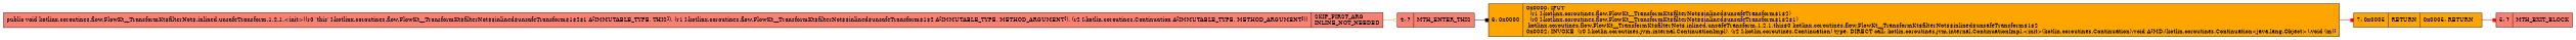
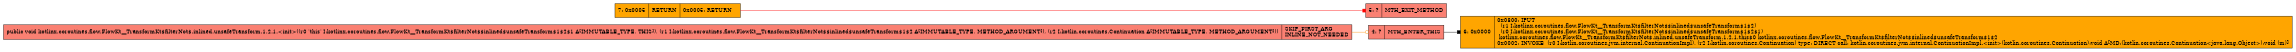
  digraph {
    rankdir=LR
    node [fillcolor=salmon shape=record style=filled]
    edge [arrowhead=box color=red]
    n1 [label="{4\:\ ?|MTH_ENTER_THIS\l}"]
-   n2 [fillcolor=orange label="{6\:\ 0x0000|0x0000: IPUT  \l  (r1 I:kotlinx.coroutines.flow.FlowKt__TransformKt$filterNot$$inlined$unsafeTransform$1$2)\l  (r0 I:kotlinx.coroutines.flow.FlowKt__TransformKt$filterNot$$inlined$unsafeTransform$1$2$1)\l kotlinx.coroutines.flow.FlowKt__TransformKt$filterNot$.inlined.unsafeTransform.1.2.1.this$0 kotlinx.coroutines.flow.FlowKt__TransformKt$filterNot$$inlined$unsafeTransform$1$2 \l0x0002: INVOKE  (r0 I:kotlin.coroutines.jvm.internal.ContinuationImpl), (r2 I:kotlin.coroutines.Continuation) type: DIRECT call: kotlin.coroutines.jvm.internal.ContinuationImpl.\<init\>(kotlin.coroutines.Continuation):void A[MD:(kotlin.coroutines.Continuation\<java.lang.Object\>):void (m)]\l}"]
+   n2 [fillcolor=orange label="{6\:\ 0x0000|0x0800: IPUT  \l  (r1 I:kotlinx.coroutines.flow.FlowKt__TransformKt$filterNot$$inlined$unsafeTransform$1$2)\l  (r0 I:kotlinx.coroutines.flow.FlowKt__TransformKt$filterNot$$inlined$unsafeTransform$1$2$1)\l kotlinx.coroutines.flow.FlowKt__TransformKt$filterNot$.inlined.unsafeTransform.1.2.1.this$0 kotlinx.coroutines.flow.FlowKt__TransformKt$filterNot$$inlined$unsafeTransform$1$2 \l0x0002: INVOKE  (r0 I:kotlin.coroutines.jvm.internal.ContinuationImpl), (r2 I:kotlin.coroutines.Continuation) type: DIRECT call: kotlin.coroutines.jvm.internal.ContinuationImpl.\<init\>(kotlin.coroutines.Continuation):void A[MD:(kotlin.coroutines.Continuation\<java.lang.Object\>):void (m)]\l}"]
    n3 [fillcolor=orange label="{7\:\ 0x0005|RETURN\l|0x0005: RETURN   \l}"]
-   n4 [label="{5\:\ ?|MTH_EXIT_BLOCK\l}"]
+   n4 [label="{5\:\ ?|MTH_EXIT_METHOD\l}"]
    n5 [label="{public void kotlinx.coroutines.flow.FlowKt__TransformKt$filterNot$.inlined.unsafeTransform.1.2.1.\<init\>((r0 'this' I:kotlinx.coroutines.flow.FlowKt__TransformKt$filterNot$$inlined$unsafeTransform$1$2$1 A[IMMUTABLE_TYPE, THIS]), (r1 I:kotlinx.coroutines.flow.FlowKt__TransformKt$filterNot$$inlined$unsafeTransform$1$2 A[IMMUTABLE_TYPE, METHOD_ARGUMENT]), (r2 I:kotlin.coroutines.Continuation A[IMMUTABLE_TYPE, METHOD_ARGUMENT]))  | SKIP_FIRST_ARG\lINLINE_NOT_NEEDED\l}"]
    n1 -> n2 [color=black]
-   n2 -> n3
    n3 -> n4
    n5 -> n1 [arrowhead=odot color=darkorange]
  }
